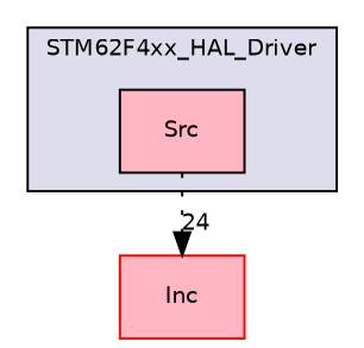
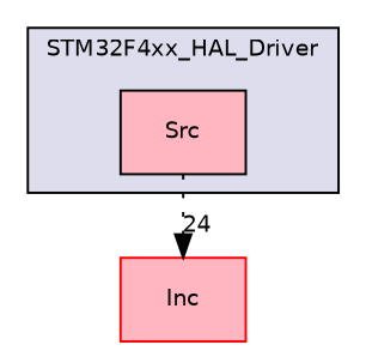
  digraph {
    compound=true
    node [fillcolor=lightpink fontname=Helvetica fontsize=10 shape=box style=filled]
    n1 [label=Src pencolor=black]
    n2 [color=red label=Inc]
    subgraph cluster_1 {
      bgcolor="#ddddee"
      fontname=Helvetica
      fontsize=10
-     label=STM62F4xx_HAL_Driver
+     label=STM32F4xx_HAL_Driver
      pencolor=black
      n1
    }
    n1 -> n2 [headlabel=24 labeldistance=1.5 labelfontname=Helvetica labelfontsize=10 color=black style=dotted]
  }
